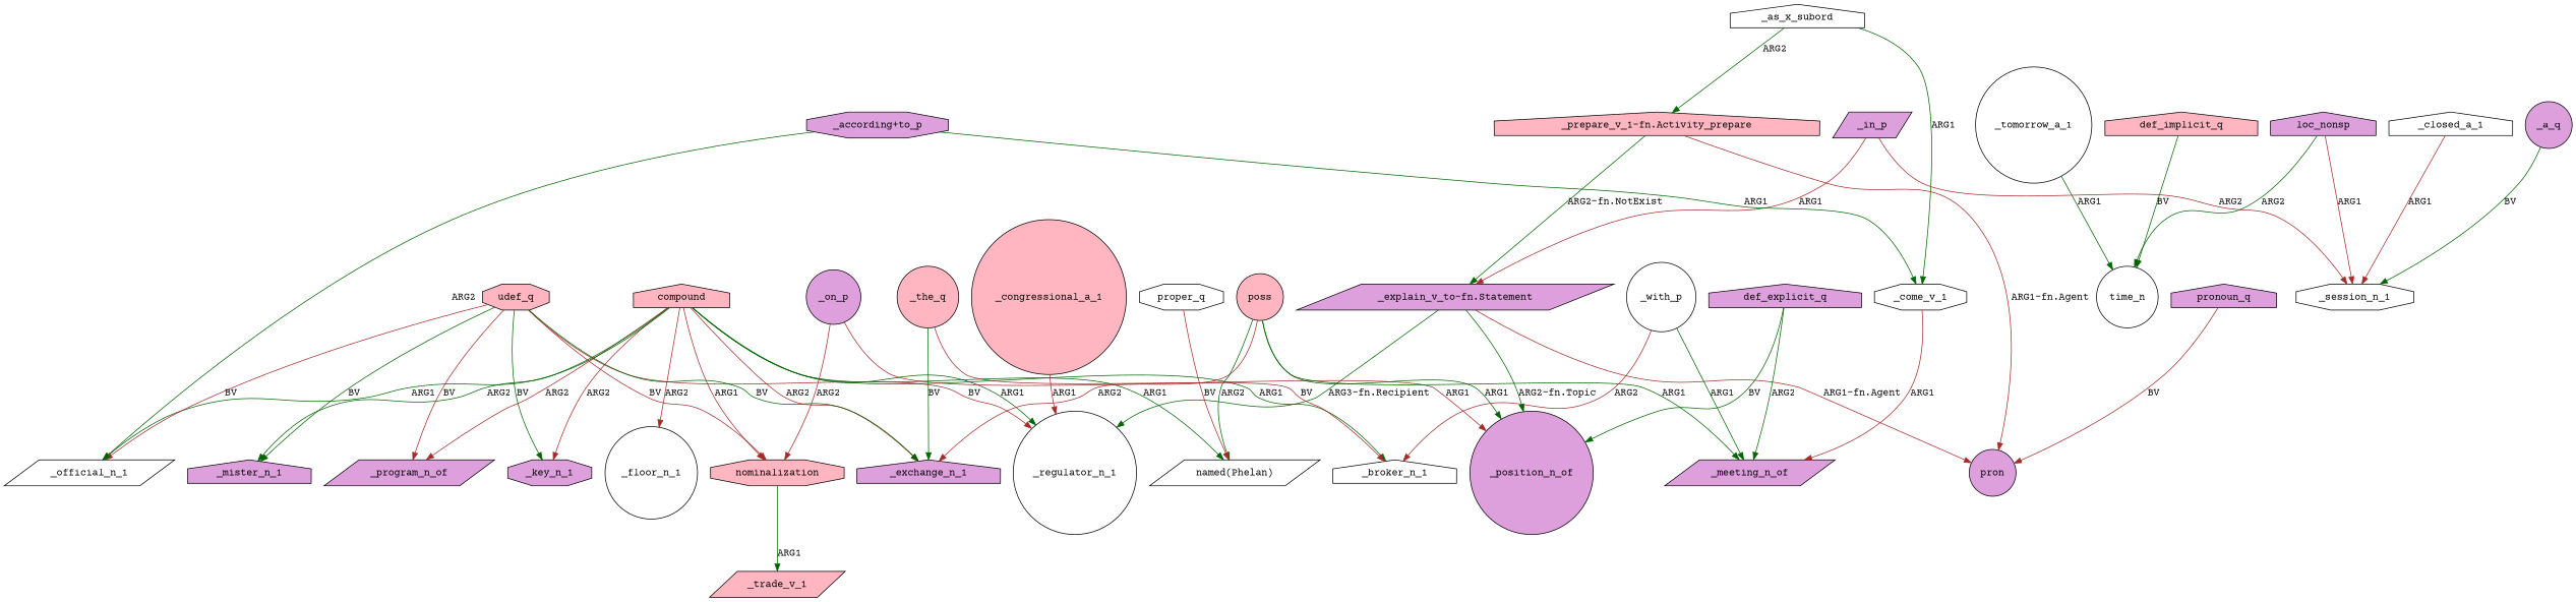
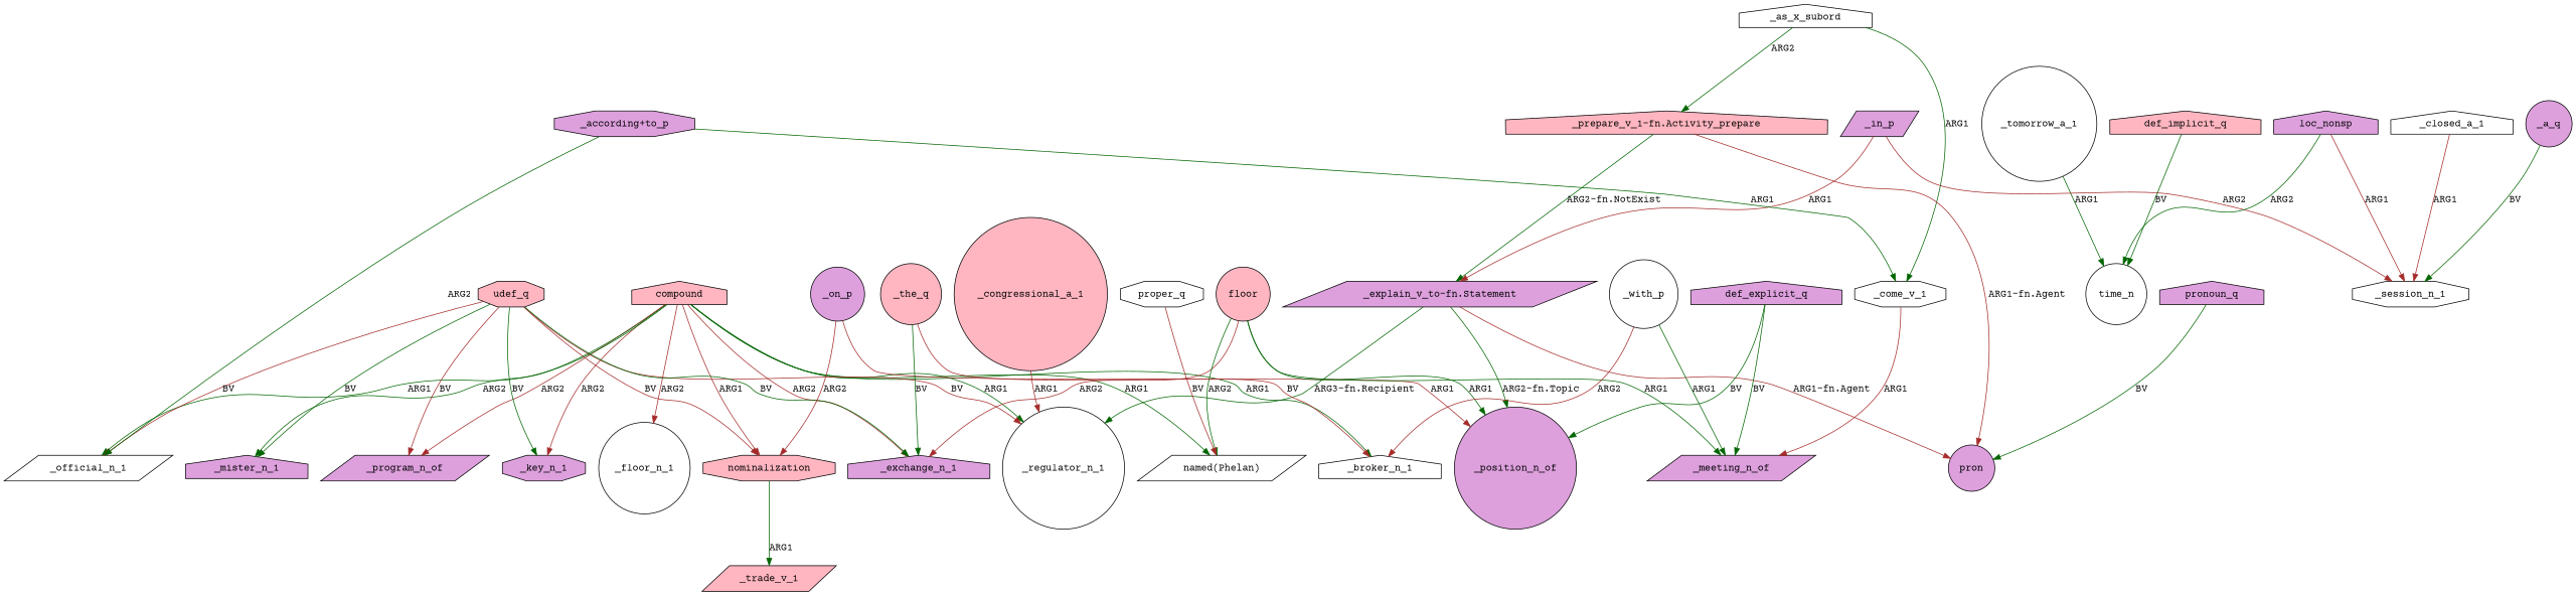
  digraph {
    fontname="Courier Prime"
    node [fillcolor=plum fontname="Courier Prime" shape=circle style=filled]
    edge [color=darkgreen fontname="Courier Prime"]
    compound [fillcolor=lightpink shape=house]
    _program_n_of [shape=parallelogram]
    _key_n_1 [shape=octagon]
    _regulator_n_1 [fillcolor=white]
    _floor_n_1 [fillcolor=white]
    nominalization [fillcolor=lightpink shape=octagon]
    _mister_n_1 [shape=house]
    _exchange_n_1 [shape=house]
    "named(Phelan)" [fillcolor=white shape=parallelogram]
    _broker_n_1 [fillcolor=white shape=house]
    _official_n_1 [fillcolor=white shape=parallelogram]
    _trade_v_1 [fillcolor=lightpink shape=parallelogram]
    "_explain_v_to-fn.Statement" [shape=parallelogram]
    pron
    _position_n_of
    _tomorrow_a_1 [fillcolor=white]
    time_n [fillcolor=white]
    udef_q [fillcolor=lightpink shape=octagon]
    def_explicit_q [shape=house]
    _meeting_n_of [shape=parallelogram]
    _on_p
    _come_v_1 [fillcolor=white shape=octagon]
    _as_x_subord [fillcolor=white shape=house]
    "_prepare_v_1-fn.Activity_prepare" [fillcolor=lightpink shape=house]
    _in_p [shape=parallelogram]
    _session_n_1 [fillcolor=white shape=octagon]
    loc_nonsp [shape=house]
-   poss [fillcolor=lightpink]
+   poss [fillcolor=lightpink label=floor]
    pronoun_q [shape=house]
    _with_p [fillcolor=white]
    "_according+to_p" [shape=octagon]
    _closed_a_1 [fillcolor=white shape=house]
    _congressional_a_1 [fillcolor=lightpink]
    _a_q
    _the_q [fillcolor=lightpink]
    proper_q [fillcolor=white shape=octagon]
    def_implicit_q [fillcolor=lightpink shape=house]
    compound -> _program_n_of [color=brown label=ARG2]
    compound -> _key_n_1 [color=brown label=ARG2]
    compound -> _regulator_n_1 [label=ARG1]
    compound -> _floor_n_1 [color=brown label=ARG2]
    compound -> nominalization [color=brown label=ARG1]
    compound -> _mister_n_1 [label=ARG2]
    compound -> _exchange_n_1 [color=brown label=ARG2]
    compound -> "named(Phelan)" [label=ARG1]
    compound -> _broker_n_1 [label=ARG1]
    compound -> _official_n_1 [label=ARG1]
    nominalization -> _trade_v_1 [label=ARG1]
    "_explain_v_to-fn.Statement" -> _regulator_n_1 [label="ARG3-fn.Recipient"]
    "_explain_v_to-fn.Statement" -> pron [color=brown label="ARG1-fn.Agent"]
    "_explain_v_to-fn.Statement" -> _position_n_of [label="ARG2-fn.Topic"]
    _tomorrow_a_1 -> time_n [label=ARG1]
    udef_q -> _program_n_of [color=brown label=BV]
    udef_q -> _key_n_1 [label=BV]
    udef_q -> _regulator_n_1 [color=brown label=BV]
    udef_q -> nominalization [color=brown label=BV]
    udef_q -> _mister_n_1 [label=BV]
    udef_q -> _exchange_n_1 [label=BV]
    udef_q -> _official_n_1 [color=brown label=BV]
    def_explicit_q -> _position_n_of [label=BV]
-   def_explicit_q -> _meeting_n_of [label=ARG2]
+   def_explicit_q -> _meeting_n_of [label=BV]
    _on_p -> nominalization [color=brown label=ARG2]
    _on_p -> _position_n_of [color=brown label=ARG1]
    _come_v_1 -> _meeting_n_of [color=brown label=ARG1]
    _as_x_subord -> _come_v_1 [label=ARG1]
    _as_x_subord -> "_prepare_v_1-fn.Activity_prepare" [label=ARG2]
    "_prepare_v_1-fn.Activity_prepare" -> "_explain_v_to-fn.Statement" [label="ARG2-fn.NotExist"]
    "_prepare_v_1-fn.Activity_prepare" -> pron [color=brown label="ARG1-fn.Agent"]
    _in_p -> "_explain_v_to-fn.Statement" [color=brown label=ARG1]
    _in_p -> _session_n_1 [color=brown label=ARG2]
    loc_nonsp -> time_n [label=ARG2]
    loc_nonsp -> _session_n_1 [color=brown label=ARG1]
    poss -> _exchange_n_1 [color=brown label=ARG2]
    poss -> "named(Phelan)" [label=ARG2]
    poss -> _position_n_of [label=ARG1]
    poss -> _meeting_n_of [label=ARG1]
-   pronoun_q -> pron [color=brown label=BV]
+   pronoun_q -> pron [label=BV]
    _with_p -> _broker_n_1 [color=brown label=ARG2]
    _with_p -> _meeting_n_of [label=ARG1]
    "_according+to_p" -> _official_n_1 [label=ARG2]
    "_according+to_p" -> _come_v_1 [label=ARG1]
    _closed_a_1 -> _session_n_1 [color=brown label=ARG1]
    _congressional_a_1 -> _regulator_n_1 [color=brown label=ARG1]
    _a_q -> _session_n_1 [label=BV]
    _the_q -> _exchange_n_1 [label=BV]
    _the_q -> _broker_n_1 [color=brown label=BV]
    proper_q -> "named(Phelan)" [color=brown label=BV]
    def_implicit_q -> time_n [label=BV]
  }
